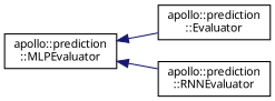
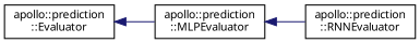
  digraph {
    fontname="Noto Sans"
    rankdir=LR
    node [color=black fillcolor=white fontname="Noto Sans" fontsize=10 shape=record style=filled]
    edge [color=midnightblue dir=back fontname="Noto Sans" fontsize=10 labelfontname=Helvetica labelfontsize=10 style=solid]
    n1 [height=0.2 label="apollo::prediction\l::Evaluator" width=0.4]
    n2 [height=0.2 label="apollo::prediction\l::MLPEvaluator" width=0.4]
    n3 [height=0.2 label="apollo::prediction\l::RNNEvaluator" width=0.4]
-   n2 -> n1
+   n1 -> n2
    n2 -> n3
  }
